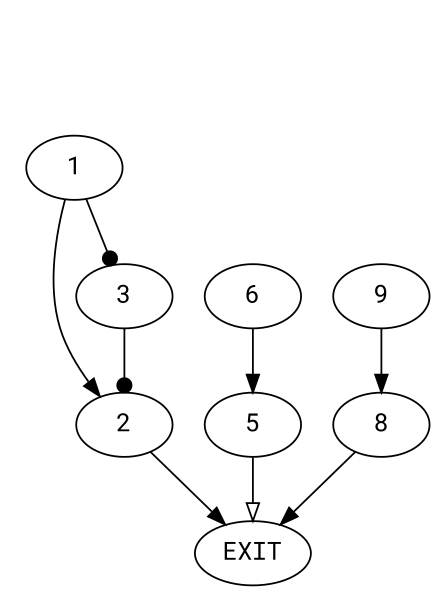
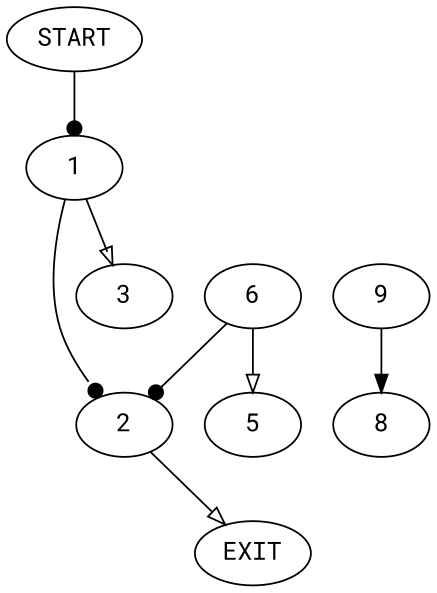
  digraph {
    fontname="Roboto Mono"
    node [fontname="Roboto Mono"]
    edge [arrowhead=normal fontname="Roboto Mono"]
+   n1 [label=START]
    1
    2
    3
    n5 [label=EXIT]
    5
    6
    8
    9
-   1 -> 2
-   1 -> 3 [arrowhead=dot]
-   2 -> n5
-   3 -> 2 [arrowhead=dot]
-   5 -> n5 [arrowhead=onormal]
-   6 -> 5
-   8 -> n5
+   n1 -> 1 [arrowhead=dot]
+   1 -> 2 [arrowhead=dot]
+   1 -> 3 [arrowhead=onormal]
+   2 -> n5 [arrowhead=onormal]
+   6 -> 2 [arrowhead=dot]
+   6 -> 5 [arrowhead=onormal]
    9 -> 8
  }
